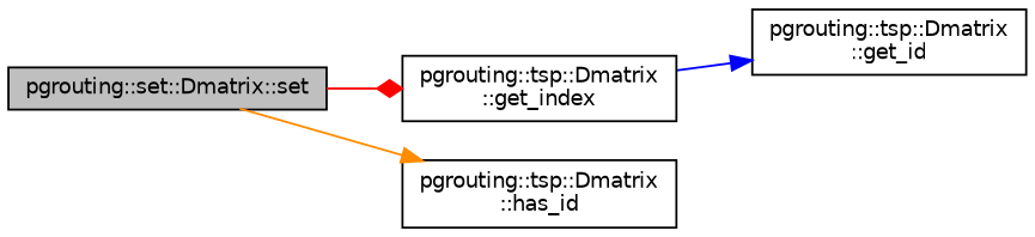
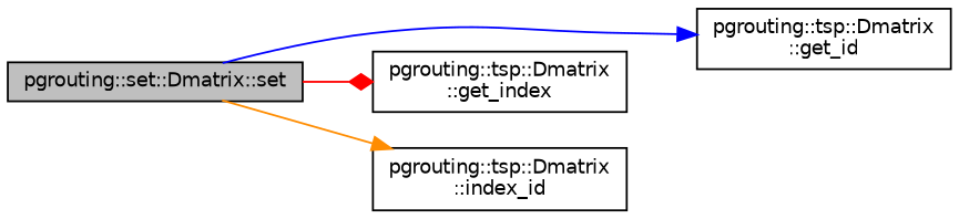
  digraph {
    rankdir=LR
    node [color=black fillcolor=white fontname=Helvetica fontsize=10 shape=record style=filled]
    edge [arrowhead=normal fontname=Helvetica fontsize=10 labelfontname=Helvetica labelfontsize=10 style=solid]
    n1 [fillcolor=grey75 fontcolor=black height=0.2 label="pgrouting::set::Dmatrix::set" width=0.4]
    n2 [height=0.2 label="pgrouting::tsp::Dmatrix\l::get_id" width=0.4]
    n3 [height=0.2 label="pgrouting::tsp::Dmatrix\l::get_index" width=0.4]
-   n4 [height=0.2 label="pgrouting::tsp::Dmatrix\l::has_id" width=0.4]
-   n3 -> n2 [color=blue]
+   n4 [height=0.2 label="pgrouting::tsp::Dmatrix\l::index_id" width=0.4]
+   n1 -> n2 [color=blue]
    n1 -> n3 [arrowhead=diamond color=red]
    n1 -> n4 [color=darkorange]
  }
